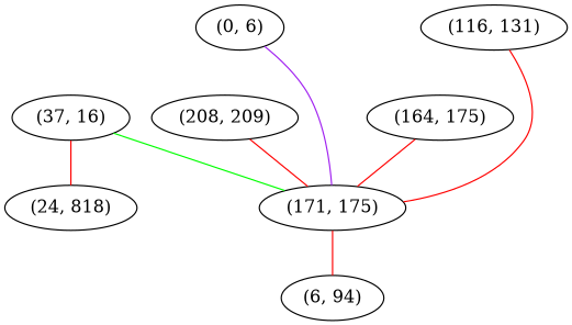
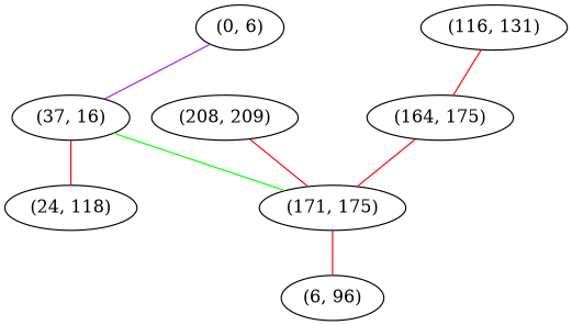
  graph {
    edge [color=red weight=1]
    "(208, 209)"
    "(171, 175)"
-   "(6, 94)"
+   "(6, 94)" [label="(6, 96)"]
    n4 [label="(0, 6)"]
    "(37, 16)"
-   "(24, 118)" [label="(24, 818)"]
+   "(24, 118)"
    "(116, 131)"
    "(164, 175)"
    "(208, 209)" -- "(171, 175)"
    "(171, 175)" -- "(6, 94)"
-   n4 -- "(171, 175)" [color=purple weight=4]
+   n4 -- "(37, 16)" [color=purple weight=4]
    "(37, 16)" -- "(171, 175)" [color=green weight=2]
    "(37, 16)" -- "(24, 118)"
-   "(116, 131)" -- "(171, 175)"
+   "(116, 131)" -- "(164, 175)"
    "(164, 175)" -- "(171, 175)"
  }
